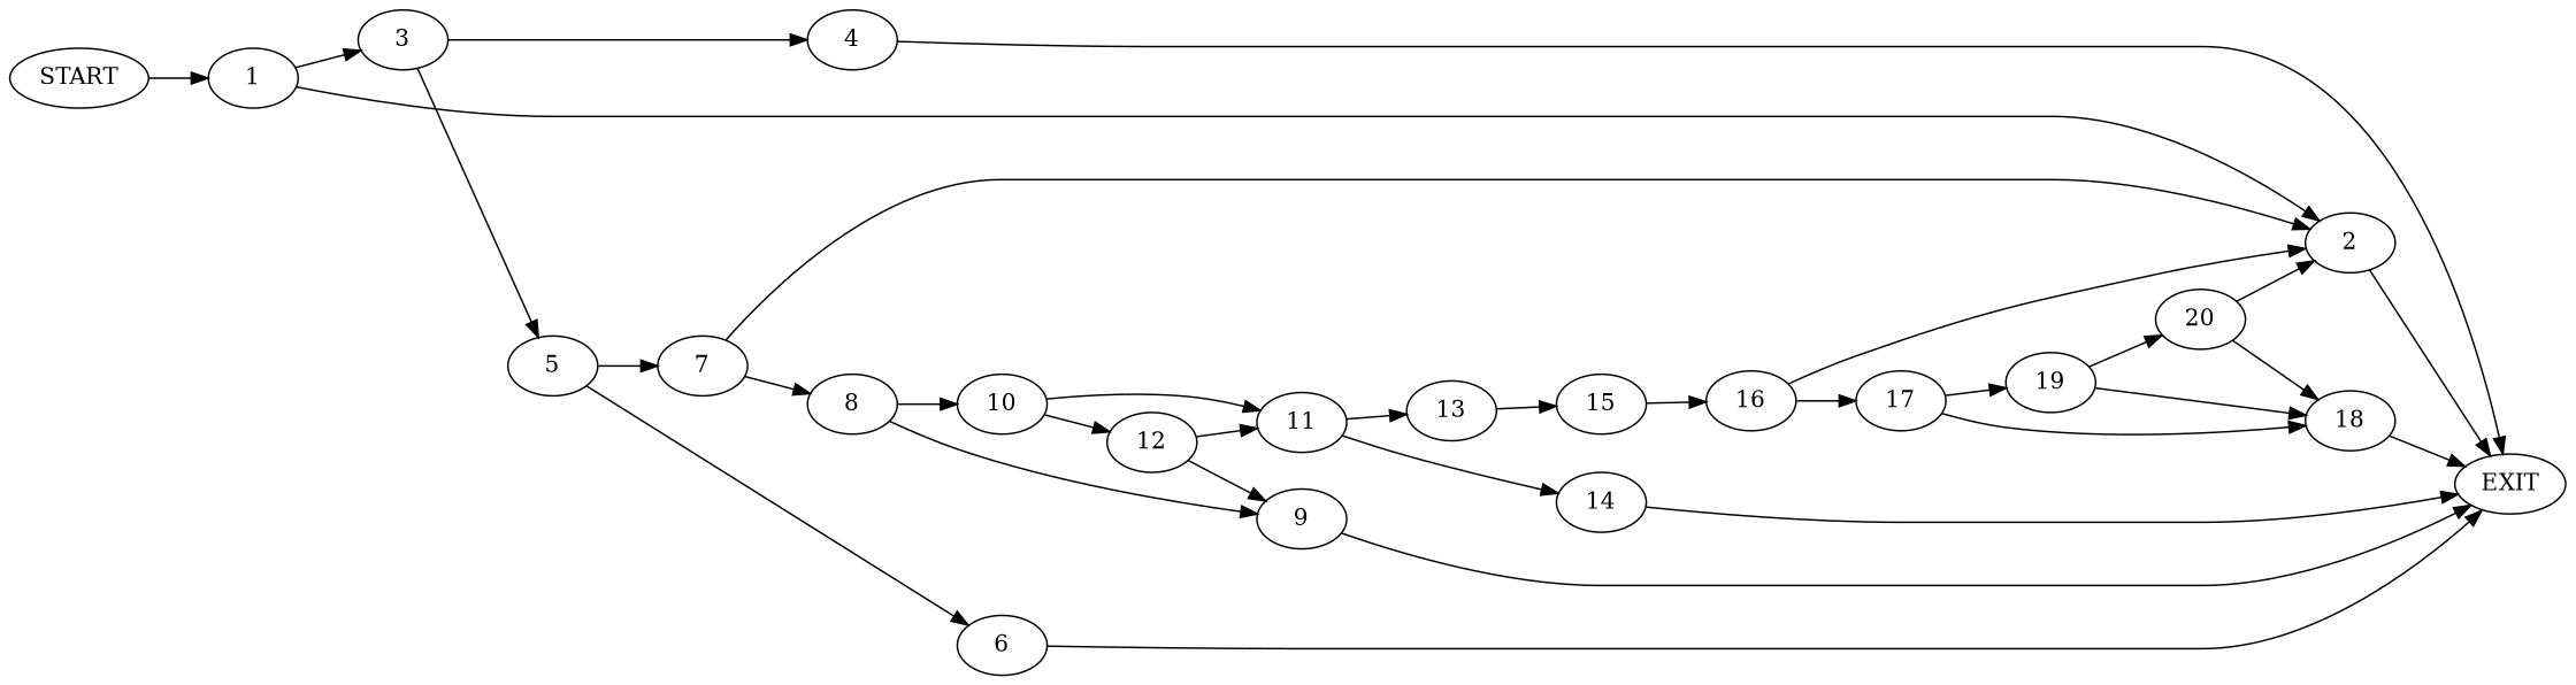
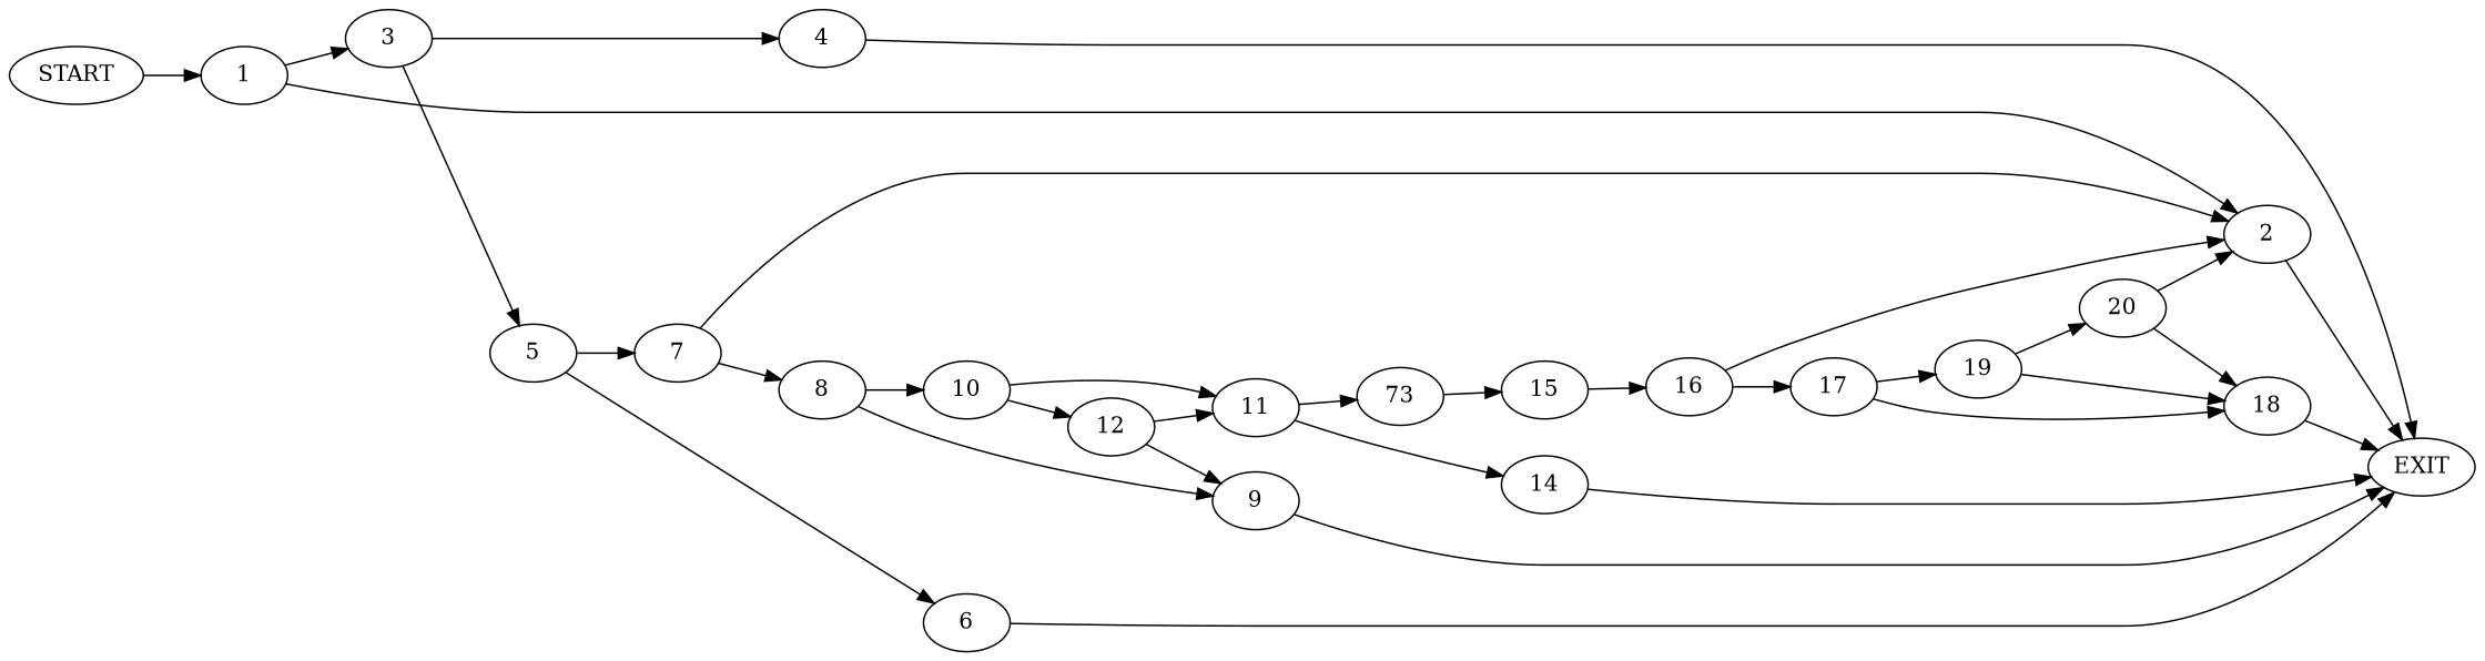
  digraph {
    rankdir=LR
    n1 [label=START]
    1
    2
    3
    n5 [label=EXIT]
    4
    5
    6
    7
    8
    9
    10
    11
    12
-   13
+   13 [label=73]
    14
    15
    16
    17
    18
    19
    20
    n1 -> 1
    1 -> 2
    1 -> 3
    2 -> n5
    3 -> 4
    3 -> 5
    4 -> n5
    5 -> 6
    5 -> 7
    6 -> n5
    7 -> 2
    7 -> 8
    8 -> 9
    8 -> 10
    9 -> n5
    10 -> 11
    10 -> 12
    11 -> 13
    11 -> 14
    12 -> 9
    12 -> 11
    13 -> 15
    14 -> n5
    15 -> 16
    16 -> 2
    16 -> 17
    17 -> 18
    17 -> 19
    18 -> n5
    19 -> 18
    19 -> 20
    20 -> 2
    20 -> 18
  }
